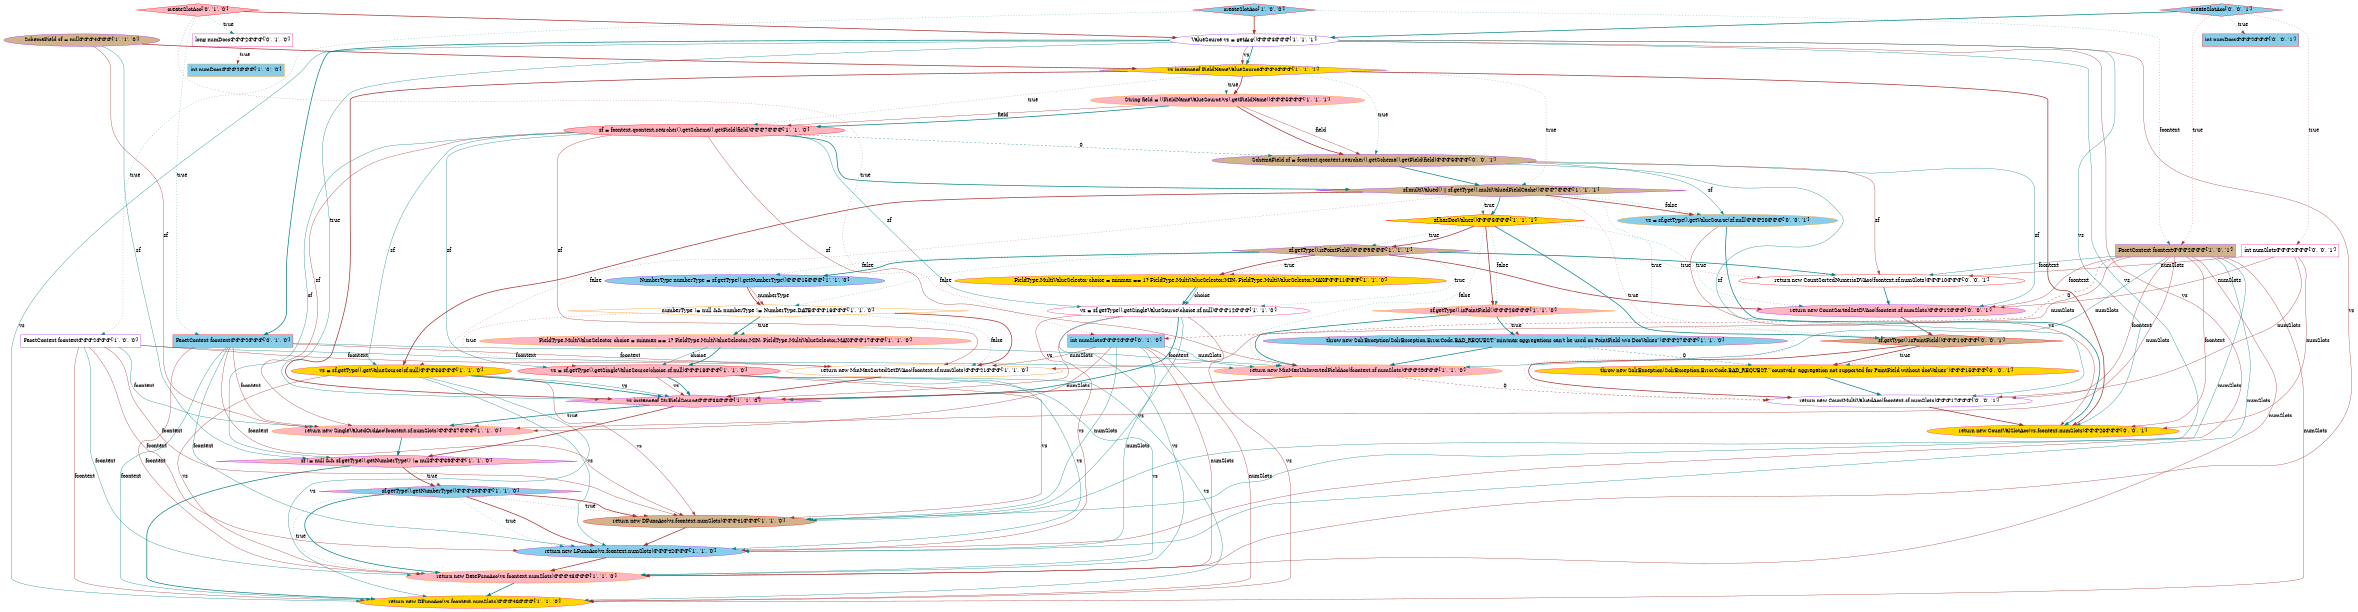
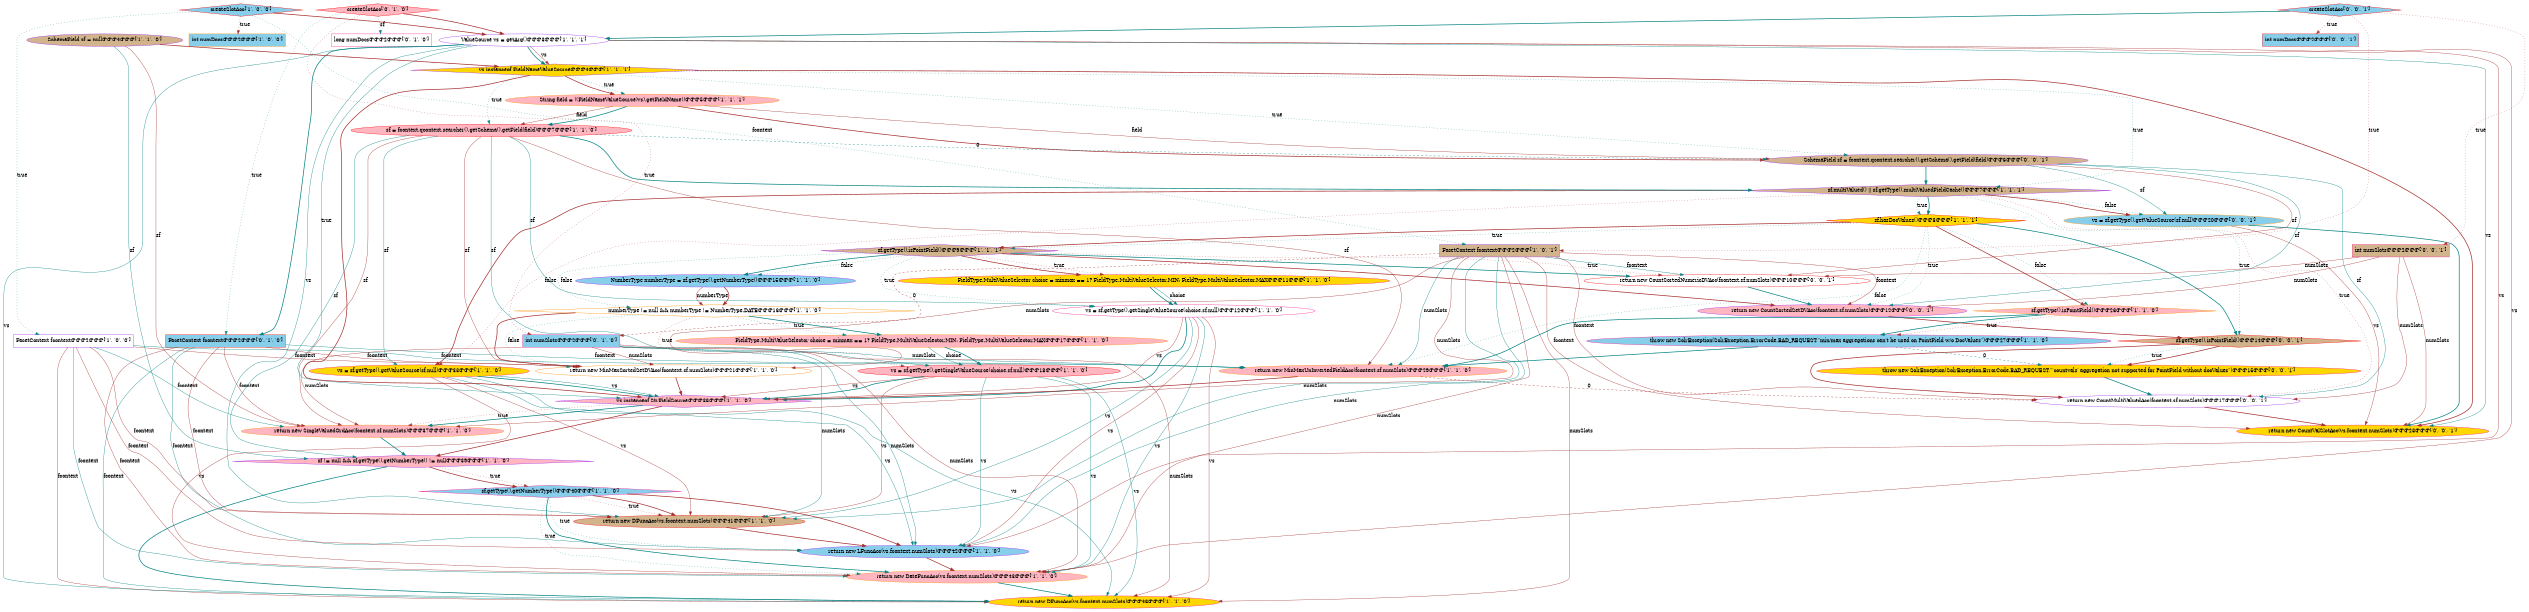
  digraph {
    node [color=purple fillcolor=lightpink shape=ellipse style=filled]
    edge [color=teal style=solid]
    n1 [color=deeppink fillcolor=white label="vs = sf.getType().getSingleValueSource(choice,sf,null)@@@12@@@['1', '1', '0']"]
    n2 [fillcolor=skyblue label="return new LFuncAcc(vs,fcontext,numSlots)@@@42@@@['1', '1', '0']"]
    n3 [color=deeppink fillcolor=gold label="return new DFuncAcc(vs,fcontext,numSlots)@@@46@@@['1', '1', '0']"]
    n4 [color=darkorange label="return new DateFuncAcc(vs,fcontext,numSlots)@@@43@@@['1', '1', '0']"]
    n5 [label="vs instanceof StrFieldSource@@@36@@@['1', '1', '0']" shape=diamond]
    n6 [color=red fillcolor=tan label="return new DFuncAcc(vs,fcontext,numSlots)@@@41@@@['1', '1', '0']"]
    n7 [color=darkorange label="return new SingleValuedOrdAcc(fcontext,sf,numSlots)@@@37@@@['1', '1', '0']"]
    n8 [label="sf != null && sf.getType().getNumberType() != null@@@39@@@['1', '1', '0']" shape=diamond]
    n9 [color=darkorange label="FieldType.MultiValueSelector choice = minmax == 1? FieldType.MultiValueSelector.MIN: FieldType.MultiValueSelector.MAX@@@17@@@['1', '1', '0']"]
    n10 [color=red label="vs = sf.getType().getSingleValueSource(choice,sf,null)@@@18@@@['1', '1', '0']"]
    n11 [fillcolor=tan label="sf.multiValued() || sf.getType().multiValuedFieldCache()@@@7@@@['1', '1', '1']" shape=diamond]
    n12 [fillcolor=white label="return new CountMultiValuedAcc(fcontext,sf,numSlots)@@@17@@@['0', '0', '1']"]
    n13 [color=deeppink fillcolor=gold label="vs = sf.getType().getValueSource(sf,null)@@@33@@@['1', '1', '0']"]
    n14 [color=red fillcolor=gold label="sf.hasDocValues()@@@8@@@['1', '1', '1']" shape=diamond]
    n15 [color=darkorange fillcolor=skyblue label="vs = sf.getType().getValueSource(sf,null)@@@20@@@['0', '0', '1']"]
    n16 [color=red fillcolor=tan label="sf.getType().isPointField()@@@14@@@['0', '0', '1']" shape=diamond]
    n17 [color=deeppink fillcolor=gold label="return new CountValSlotAcc(vs,fcontext,numSlots)@@@23@@@['0', '0', '1']"]
    n18 [color=darkorange label="return new MinMaxUnInvertedFieldAcc(fcontext,sf,numSlots)@@@29@@@['1', '1', '0']"]
    n19 [label="return new CountSortedSetDVAcc(fcontext,sf,numSlots)@@@12@@@['0', '0', '1']"]
    n20 [color=darkorange label="sf.getType().isPointField()@@@26@@@['1', '1', '0']" shape=diamond]
    n21 [fillcolor=tan label="sf.getType().isPointField()@@@9@@@['1', '1', '1']" shape=diamond]
    n22 [color=deeppink fillcolor=gold label="throw new SolrException(SolrException.ErrorCode.BAD_REQUEST,\"'countvals' aggregation not supported for PointField without docValues\")@@@15@@@['0', '0', '1']"]
    n23 [color=darkorange fillcolor=white label="return new MinMaxSortedSetDVAcc(fcontext,sf,numSlots)@@@21@@@['1', '1', '0']"]
    n24 [color=deeppink fillcolor=gold label="FieldType.MultiValueSelector choice = minmax == 1? FieldType.MultiValueSelector.MIN: FieldType.MultiValueSelector.MAX@@@11@@@['1', '1', '0']"]
    n25 [color=red fillcolor=skyblue label="FacetContext fcontext@@@2@@@['0', '1', '0']" shape=box]
    n26 [color=red fillcolor=white label="return new CountSortedNumericDVAcc(fcontext,sf,numSlots)@@@10@@@['0', '0', '1']"]
    n27 [color=darkorange label="String field = ((FieldNameValueSource)vs).getFieldName()@@@5@@@['1', '1', '1']"]
    n28 [fillcolor=tan label="SchemaField sf = fcontext.qcontext.searcher().getSchema().getField(field)@@@6@@@['0', '0', '1']"]
    n29 [color=red label="sf = fcontext.qcontext.searcher().getSchema().getField(field)@@@7@@@['1', '1', '0']"]
    n30 [color=deeppink fillcolor=skyblue label="throw new SolrException(SolrException.ErrorCode.BAD_REQUEST,\"min/max aggregations can't be used on PointField w/o DocValues\")@@@27@@@['1', '1', '0']"]
    n31 [fillcolor=white label="FacetContext fcontext@@@2@@@['1', '0', '0']" shape=box]
    n32 [color=deeppink fillcolor=white label="long numDocs@@@2@@@['0', '1', '0']" shape=box]
    n33 [color=darkorange fillcolor=white label="numberType != null && numberType != NumberType.DATE@@@16@@@['1', '1', '0']" shape=diamond]
    n34 [fillcolor=skyblue label="NumberType numberType = sf.getType().getNumberType()@@@15@@@['1', '1', '0']"]
    n35 [color=red fillcolor=skyblue label="createSlotAcc['1', '0', '0']" shape=diamond]
    n36 [fillcolor=tan label="FacetContext fcontext@@@2@@@['1', '0', '1']" shape=box]
    n37 [color=darkorange fillcolor=skyblue label="int numDocs@@@2@@@['1', '0', '0']" shape=box]
    n38 [fillcolor=white label="ValueSource vs = getArg()@@@3@@@['1', '1', '1']"]
    n39 [color=deeppink fillcolor=skyblue label="int numSlots@@@2@@@['0', '1', '0']" shape=box]
    n40 [fillcolor=gold label="vs instanceof FieldNameValueSource@@@4@@@['1', '1', '1']" shape=diamond]
    n41 [color=red label="createSlotAcc['0', '1', '0']" shape=diamond]
    n42 [color=deeppink fillcolor=skyblue label="sf.getType().getNumberType()@@@40@@@['1', '1', '0']" shape=diamond]
    n43 [color=red fillcolor=skyblue label="int numDocs@@@2@@@['0', '0', '1']" shape=box]
-   n44 [color=deeppink fillcolor=white label="int numSlots@@@2@@@['0', '0', '1']" shape=box]
+   n44 [color=deeppink fillcolor=tan label="int numSlots@@@2@@@['0', '0', '1']" shape=box]
    n45 [fillcolor=tan label="SchemaField sf = null@@@4@@@['1', '1', '0']"]
    n46 [color=red fillcolor=skyblue label="createSlotAcc['0', '0', '1']" shape=diamond]
    n1 -> n2 [color=brown label=vs]
    n1 -> n3 [color=brown label=vs]
    n1 -> n4 [label=vs]
    n1 -> n5 [style=bold]
    n1 -> n5 [color=brown label=vs]
    n1 -> n6 [label=vs]
    n2 -> n4 [color=brown style=bold]
    n4 -> n3 [style=bold]
    n5 -> n7 [style=bold]
    n5 -> n7 [color=brown label=true style=dotted]
    n5 -> n8 [color=brown style=bold]
    n6 -> n2 [color=brown style=bold]
    n7 -> n8 [style=bold]
    n8 -> n3 [style=bold]
    n8 -> n42 [color=brown label=true style=dotted]
    n8 -> n42 [color=brown style=bold]
    n9 -> n10 [label=choice]
    n9 -> n10 [style=bold]
    n10 -> n2 [label=vs]
    n10 -> n3 [label=vs]
    n10 -> n4 [label=vs]
    n10 -> n5 [color=brown label=vs]
    n10 -> n5 [style=bold]
    n10 -> n6 [color=brown label=vs]
    n11 -> n12 [color=brown label=true style=dotted]
    n11 -> n13 [color=brown style=bold]
    n11 -> n13 [color=brown label=false style=dotted]
    n11 -> n14 [style=bold]
    n11 -> n14 [label=true style=dotted]
    n11 -> n15 [color=brown style=bold]
    n11 -> n15 [label=false style=dotted]
    n11 -> n16 [label=true style=dotted]
    n12 -> n17 [color=brown style=bold]
    n13 -> n2 [label=vs]
    n13 -> n3 [label=vs]
    n13 -> n4 [color=brown label=vs]
    n13 -> n5 [style=bold]
    n13 -> n5 [label=vs]
    n13 -> n6 [color=brown label=vs]
    n14 -> n16 [style=bold]
    n14 -> n18 [label=false style=dotted]
    n14 -> n19 [label=true style=dotted]
    n14 -> n20 [color=brown style=bold]
    n14 -> n20 [label=false style=dotted]
    n14 -> n21 [label=true style=dotted]
    n14 -> n21 [color=brown style=bold]
    n15 -> n17 [color=brown label=vs]
    n15 -> n17 [style=bold]
    n16 -> n12 [color=brown style=bold]
    n16 -> n22 [color=brown style=bold]
    n16 -> n22 [label=true style=dotted]
    n18 -> n5 [color=brown style=bold]
    n18 -> n12 [color=brown label=0 style=dashed]
    n19 -> n16 [color=brown style=bold]
    n20 -> n18 [style=bold]
    n20 -> n30 [color=brown label=true style=dotted]
    n20 -> n30 [style=bold]
    n21 -> n1 [label=true style=dotted]
    n21 -> n19 [color=brown style=bold]
    n21 -> n24 [color=brown label=true style=dotted]
    n21 -> n24 [color=brown style=bold]
    n21 -> n26 [color=brown label=true style=dotted]
    n21 -> n26 [style=bold]
    n21 -> n33 [label=false style=dotted]
    n21 -> n34 [style=bold]
    n21 -> n34 [label=false style=dotted]
    n22 -> n12 [style=bold]
    n23 -> n5 [color=brown style=bold]
    n24 -> n1 [label=choice]
    n24 -> n1 [style=bold]
    n25 -> n2 [label=fcontext]
    n25 -> n3 [label=fcontext]
    n25 -> n4 [color=brown label=fcontext]
    n25 -> n6 [color=brown label=fcontext]
    n25 -> n7 [color=brown label=fcontext]
    n25 -> n18 [label=fcontext]
    n25 -> n23 [color=brown label=fcontext]
    n26 -> n19 [style=bold]
    n27 -> n28 [color=brown style=bold]
    n27 -> n28 [color=brown label=field]
    n27 -> n29 [color=brown label=field]
    n27 -> n29 [style=bold]
    n28 -> n11 [style=bold]
    n28 -> n12 [label=sf]
    n28 -> n15 [label=sf]
    n28 -> n19 [label=sf]
    n28 -> n26 [color=brown label=sf]
    n29 -> n1 [label=sf]
    n29 -> n7 [color=brown label=sf]
    n29 -> n8 [label=sf]
    n29 -> n10 [label=sf]
    n29 -> n11 [style=bold]
    n29 -> n13 [label=sf]
    n29 -> n18 [color=brown label=sf]
    n29 -> n23 [color=brown label=sf]
    n29 -> n28 [label=0 style=dashed]
    n30 -> n18 [style=bold]
    n30 -> n22 [label=0 style=dashed]
    n31 -> n2 [color=brown label=fcontext]
    n31 -> n3 [color=brown label=fcontext]
    n31 -> n4 [label=fcontext]
    n31 -> n6 [color=brown label=fcontext]
    n31 -> n7 [label=fcontext]
    n31 -> n18 [label=fcontext]
    n31 -> n23 [color=brown label=fcontext]
    n33 -> n9 [style=bold]
    n33 -> n9 [label=true style=dotted]
    n33 -> n10 [color=brown label=true style=dotted]
    n33 -> n23 [color=brown style=bold]
    n33 -> n23 [label=false style=dotted]
    n34 -> n33 [color=brown label=numberType]
    n34 -> n33 [color=brown style=bold]
    n35 -> n31 [label=true style=dotted]
    n35 -> n36 [label=fcontext style=dotted]
-   n32 -> n37 [color=brown label=true style=dotted]
+   n35 -> n37 [color=brown label=true style=dotted]
    n35 -> n38 [color=brown style=bold]
    n36 -> n2 [label=numSlots]
    n36 -> n3 [color=brown label=numSlots]
    n36 -> n4 [color=brown label=numSlots]
    n36 -> n6 [label=numSlots]
    n36 -> n7 [color=brown label=numSlots]
    n36 -> n12 [color=brown label=fcontext]
    n36 -> n17 [color=brown label=fcontext]
    n36 -> n18 [label=numSlots]
    n36 -> n19 [color=brown label=fcontext]
    n36 -> n23 [color=brown label=numSlots]
    n36 -> n26 [label=fcontext]
    n36 -> n39 [color=brown label=0 style=dashed]
    n38 -> n2 [color=brown label=vs]
    n38 -> n3 [label=vs]
    n38 -> n4 [color=brown label=vs]
    n38 -> n5 [label=true]
    n38 -> n6 [label=vs]
    n38 -> n17 [label=vs]
    n38 -> n25 [style=bold]
    n38 -> n40 [color=brown label=vs]
    n38 -> n40 [style=bold]
    n39 -> n2 [label=numSlots]
    n39 -> n3 [color=brown label=numSlots]
    n39 -> n4 [color=brown label=numSlots]
    n39 -> n6 [label=numSlots]
    n39 -> n7 [color=brown label=numSlots]
    n39 -> n18 [label=numSlots]
    n39 -> n23 [color=brown label=numSlots]
    n40 -> n5 [color=brown style=bold]
    n40 -> n11 [label=true style=dotted]
    n40 -> n17 [color=brown style=bold]
    n40 -> n27 [label=true style=dotted]
    n40 -> n27 [color=brown style=bold]
    n40 -> n28 [label=true style=dotted]
    n40 -> n29 [label=true style=dotted]
    n41 -> n25 [label=true style=dotted]
-   n41 -> n32 [label=true style=dotted]
+   n41 -> n32 [label=sf style=dotted]
    n41 -> n38 [color=brown style=bold]
    n41 -> n39 [color=brown label=true style=dotted]
    n42 -> n2 [label=true style=dotted]
    n42 -> n2 [color=brown style=bold]
    n42 -> n4 [style=bold]
    n42 -> n4 [label=true style=dotted]
    n42 -> n6 [color=brown label=true style=dotted]
    n42 -> n6 [color=brown style=bold]
    n44 -> n12 [color=brown label=numSlots]
    n44 -> n17 [color=brown label=numSlots]
    n44 -> n19 [color=brown label=numSlots]
    n44 -> n26 [color=brown label=numSlots]
    n45 -> n7 [color=brown label=sf]
    n45 -> n8 [label=sf]
    n45 -> n40 [color=brown style=bold]
    n46 -> n36 [color=brown label=true style=dotted]
    n46 -> n38 [style=bold]
    n46 -> n43 [color=brown label=true style=dotted]
    n46 -> n44 [color=brown label=true style=dotted]
  }
